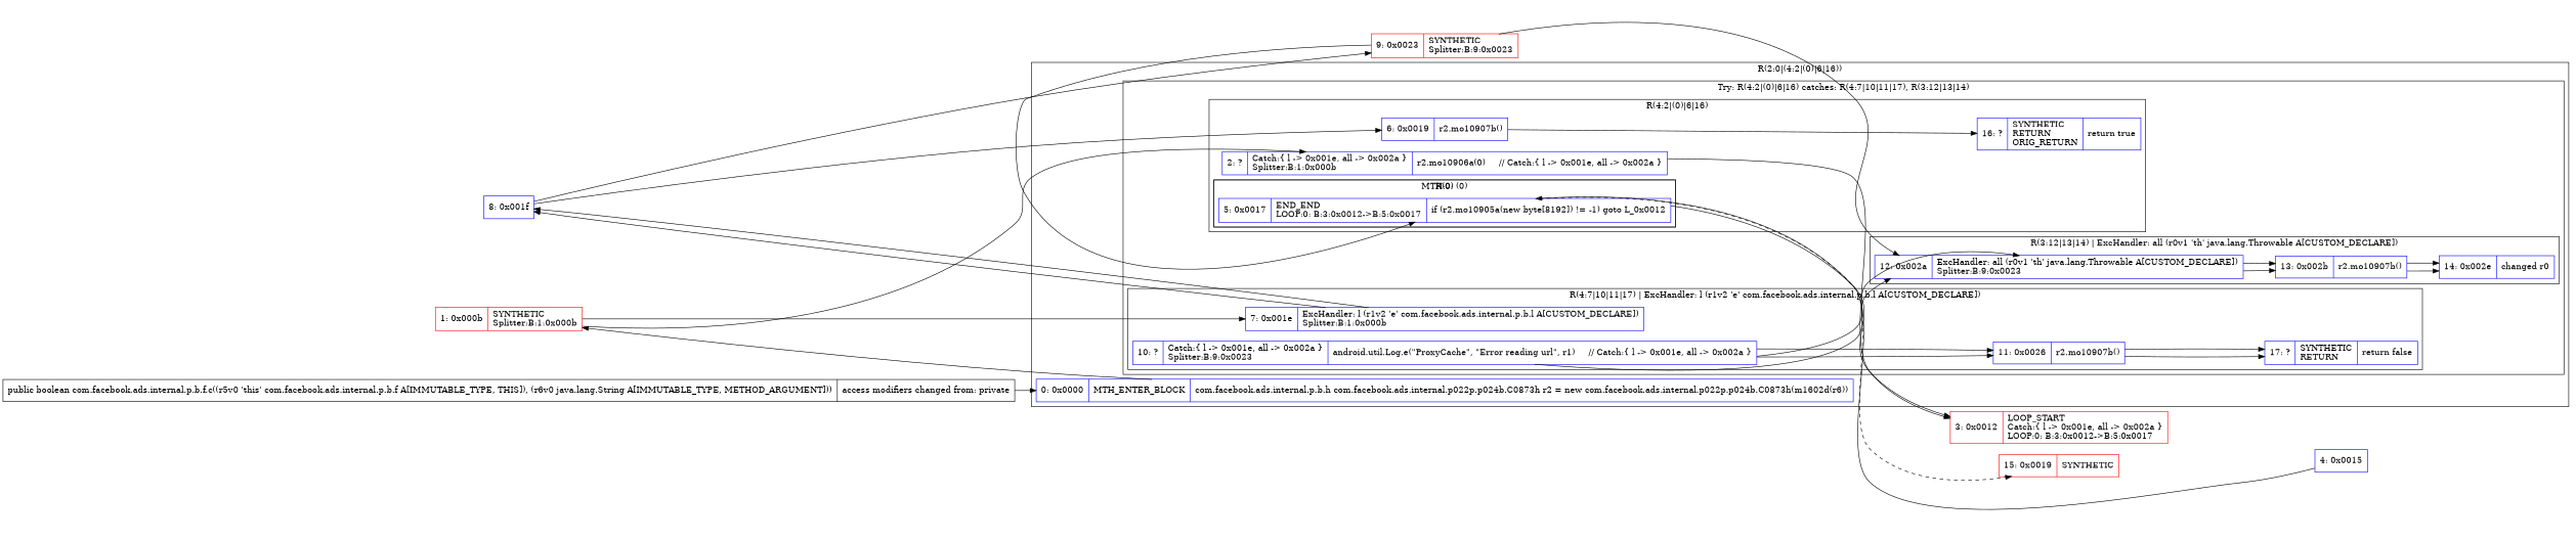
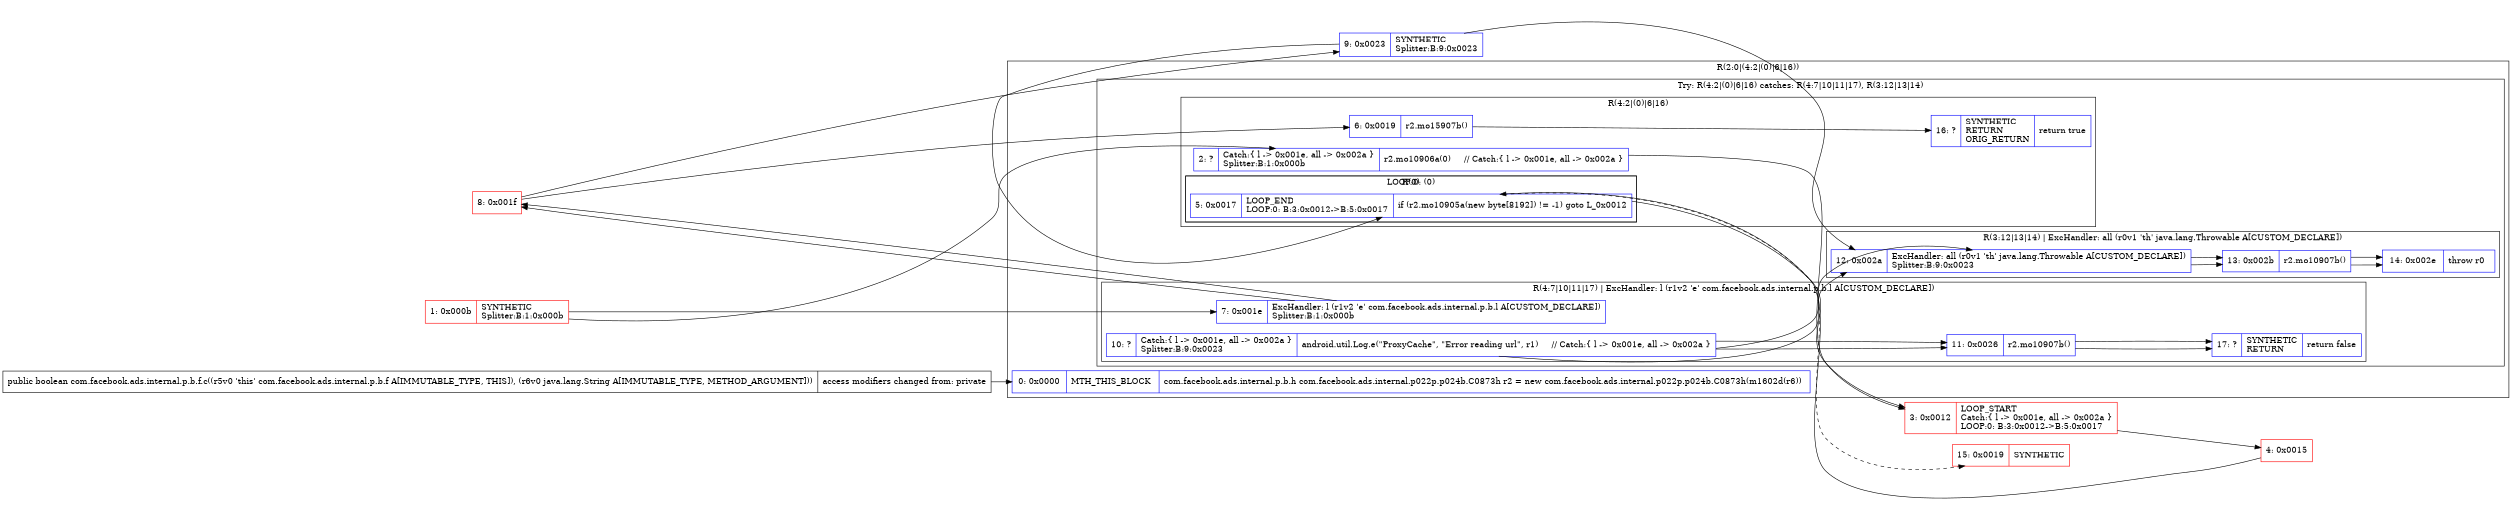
  digraph {
    rankdir=LR
    node [color=blue shape=record]
-   n1 [label="{5\:\ 0x0017|END_END\lLOOP:0: B:3:0x0012\-\>B:5:0x0017\l|if (r2.mo10905a(new byte[8192]) != \-1) goto L_0x0012\l}"]
+   n1 [label="{5\:\ 0x0017|LOOP_END\lLOOP:0: B:3:0x0012\-\>B:5:0x0017\l|if (r2.mo10905a(new byte[8192]) != \-1) goto L_0x0012\l}"]
    n2 [label="{2\:\ ?|Catch:\{ l \-\> 0x001e, all \-\> 0x002a \}\lSplitter:B:1:0x000b\l|r2.mo10906a(0)     \/\/ Catch:\{ l \-\> 0x001e, all \-\> 0x002a \}\l}"]
-   n3 [label="{6\:\ 0x0019|r2.mo10907b()\l}"]
+   n3 [label="{6\:\ 0x0019|r2.mo15907b()\l}"]
    n4 [label="{16\:\ ?|SYNTHETIC\lRETURN\lORIG_RETURN\l|return true\l}"]
    n5 [label="{7\:\ 0x001e|ExcHandler: l (r1v2 'e' com.facebook.ads.internal.p.b.l A[CUSTOM_DECLARE])\lSplitter:B:1:0x000b\l}"]
    n6 [label="{10\:\ ?|Catch:\{ l \-\> 0x001e, all \-\> 0x002a \}\lSplitter:B:9:0x0023\l|android.util.Log.e(\"ProxyCache\", \"Error reading url\", r1)     \/\/ Catch:\{ l \-\> 0x001e, all \-\> 0x002a \}\l}"]
    n7 [label="{11\:\ 0x0026|r2.mo10907b()\l}"]
    n8 [label="{17\:\ ?|SYNTHETIC\lRETURN\l|return false\l}"]
    n9 [label="{12\:\ 0x002a|ExcHandler: all (r0v1 'th' java.lang.Throwable A[CUSTOM_DECLARE])\lSplitter:B:9:0x0023\l}"]
    n10 [label="{13\:\ 0x002b|r2.mo10907b()\l}"]
-   n11 [label="{14\:\ 0x002e|changed r0\l}"]
-   n12 [label="{0\:\ 0x0000|MTH_ENTER_BLOCK\l|com.facebook.ads.internal.p.b.h com.facebook.ads.internal.p022p.p024b.C0873h r2 = new com.facebook.ads.internal.p022p.p024b.C0873h(m1602d(r6))\l}"]
+   n11 [label="{14\:\ 0x002e|throw r0\l}"]
+   n12 [label="{0\:\ 0x0000|MTH_THIS_BLOCK\l|com.facebook.ads.internal.p.b.h com.facebook.ads.internal.p022p.p024b.C0873h r2 = new com.facebook.ads.internal.p022p.p024b.C0873h(m1602d(r6))\l}"]
    n13 [color=red label="{3\:\ 0x0012|LOOP_START\lCatch:\{ l \-\> 0x001e, all \-\> 0x002a \}\lLOOP:0: B:3:0x0012\-\>B:5:0x0017\l}"]
    n14 [color=red label="{15\:\ 0x0019|SYNTHETIC\l}"]
-   n15 [label="{8\:\ 0x001f}"]
+   n15 [color=red label="{8\:\ 0x001f}"]
    n16 [color=red label="{1\:\ 0x000b|SYNTHETIC\lSplitter:B:1:0x000b\l}"]
-   n17 [label="{4\:\ 0x0015}"]
-   n18 [color=red label="{9\:\ 0x0023|SYNTHETIC\lSplitter:B:9:0x0023\l}"]
+   n17 [color=red label="{4\:\ 0x0015}"]
+   n18 [label="{9\:\ 0x0023|SYNTHETIC\lSplitter:B:9:0x0023\l}"]
    n19 [label="{public boolean com.facebook.ads.internal.p.b.f.c((r5v0 'this' com.facebook.ads.internal.p.b.f A[IMMUTABLE_TYPE, THIS]), (r6v0 java.lang.String A[IMMUTABLE_TYPE, METHOD_ARGUMENT]))  | access modifiers changed from: private\l}" color=""]
    subgraph cluster_1 {
      label="R(2:0|(4:2|(0)|6|16))"
      n12
      subgraph cluster_2 {
        label="Try: R(4:2|(0)|6|16) catches: R(4:7|10|11|17), R(3:12|13|14)"
        subgraph cluster_3 {
          label="R(4:2|(0)|6|16)"
          n2
          n3
          n4
          subgraph cluster_4 {
-           label="MTH:0: (0)"
+           label="LOOP:0: (0)"
            n1
            subgraph cluster_5 {
              label="R(0)"
            }
          }
        }
        subgraph cluster_6 {
          label="R(4:7|10|11|17) | ExcHandler: l (r1v2 'e' com.facebook.ads.internal.p.b.l A[CUSTOM_DECLARE])\l"
          n5
          n6
          n7
          n8
        }
        subgraph cluster_7 {
          label="R(3:12|13|14) | ExcHandler: all (r0v1 'th' java.lang.Throwable A[CUSTOM_DECLARE])\l"
          n9
          n10
          n11
        }
      }
    }
    subgraph cluster_8 {
      label="R(4:7|10|11|17) | ExcHandler: l (r1v2 'e' com.facebook.ads.internal.p.b.l A[CUSTOM_DECLARE])\l"
    }
    subgraph cluster_9 {
      label="R(3:12|13|14) | ExcHandler: all (r0v1 'th' java.lang.Throwable A[CUSTOM_DECLARE])\l"
    }
    n1 -> n13
    n1 -> n14 [style=dashed]
    n2 -> n13
    n3 -> n4
    n5 -> n15
    n5 -> n15
    n6 -> n7
    n6 -> n7
    n6 -> n9
    n6 -> n9
    n7 -> n8
    n7 -> n8
    n9 -> n10
    n9 -> n10
    n10 -> n11
    n10 -> n11
-   n12 -> n16
+   n13 -> n17
    n15 -> n3
    n15 -> n18
    n16 -> n2
    n16 -> n5
    n17 -> n1
    n18 -> n1
    n18 -> n9
    n19 -> n12
  }
